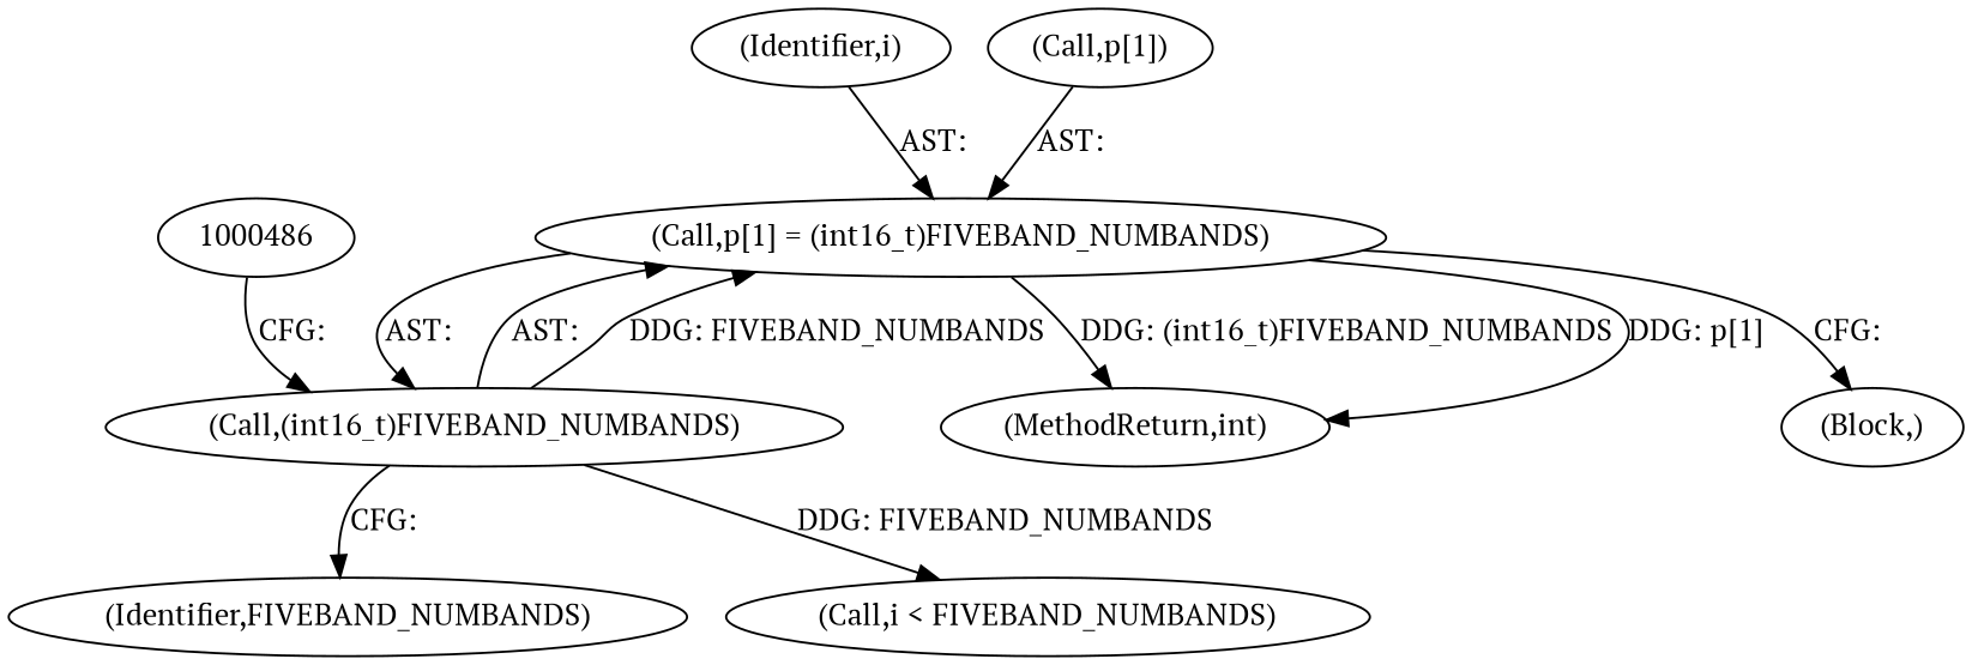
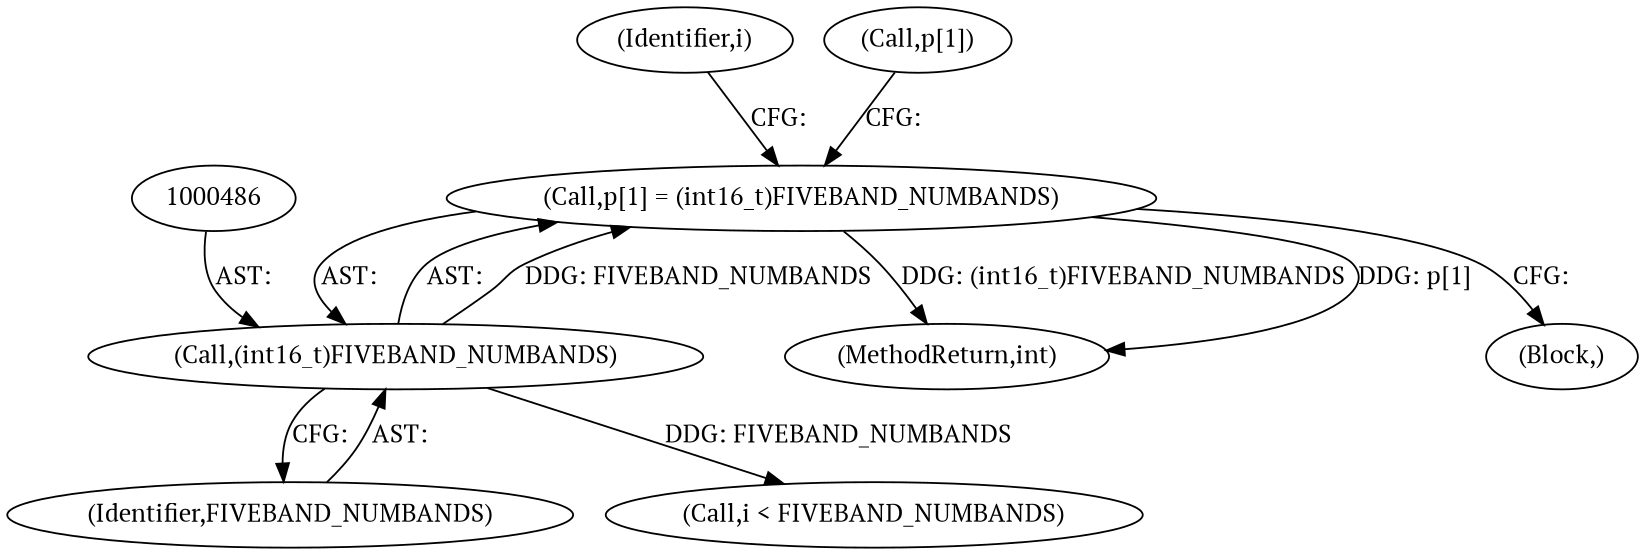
  digraph {
    fontname="PT Serif"
    node [fontname="PT Serif"]
    edge [fontname="PT Serif"]
    n1 [label="(Call,p[1] = (int16_t)FIVEBAND_NUMBANDS)"]
    n2 [label="(Call,(int16_t)FIVEBAND_NUMBANDS)"]
    n3 [label="(MethodReturn,int)"]
    n4 [label="(Block,)"]
    n5 [label="(Identifier,FIVEBAND_NUMBANDS)"]
    n6 [label="(Call,i < FIVEBAND_NUMBANDS)"]
    n7 [label="(Identifier,i)"]
    n8 [label="(Call,p[1])"]
    1000486
    n1 -> n2 [label="AST: "]
    n1 -> n3 [label="DDG: (int16_t)FIVEBAND_NUMBANDS"]
    n1 -> n3 [label="DDG: p[1]"]
    n1 -> n4 [label="CFG: "]
    n2 -> n1 [label="AST: "]
    n2 -> n1 [label="DDG: FIVEBAND_NUMBANDS"]
    n2 -> n5 [label="CFG: "]
    n2 -> n6 [label="DDG: FIVEBAND_NUMBANDS"]
-   n7 -> n1 [label="AST: "]
-   n8 -> n1 [label="AST: "]
-   1000486 -> n2 [label="CFG: "]
+   n5 -> n2 [label="AST: "]
+   n7 -> n1 [label="CFG: "]
+   n8 -> n1 [label="CFG: "]
+   1000486 -> n2 [label="AST: "]
  }
